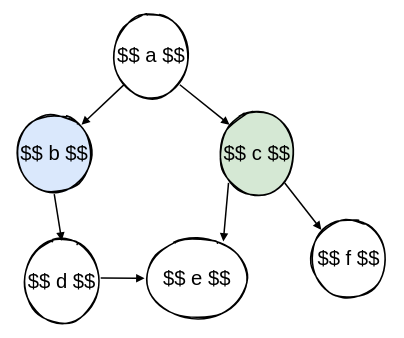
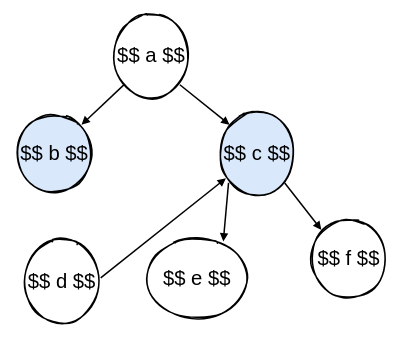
  <mxCell id="0" />
  <mxCell id="1" value="nodes&#10;" parent="0" />
- <mxCell id="2" value="&lt;font style=&quot;font-size: 27px&quot;&gt;$$ c $$&lt;/font&gt;" style="ellipse;whiteSpace=wrap;html=1;strokeWidth=2;fillWeight=2;hachureGap=8;fillColor=#d5e8d4;fillStyle=solid;sketch=1;" parent="1" vertex="1"><mxGeometry x="289.77" y="150" width="103.5" height="108.0" as="geometry" /></mxCell>
+ <mxCell id="2" value="&lt;font style=&quot;font-size: 27px&quot;&gt;$$ c $$&lt;/font&gt;" style="ellipse;whiteSpace=wrap;html=1;strokeWidth=2;fillWeight=2;hachureGap=8;fillColor=#dae8fc;fillStyle=solid;sketch=1;" parent="1" vertex="1"><mxGeometry x="289.77" y="150" width="103.5" height="108.0" as="geometry" /></mxCell>
  <mxCell id="3" value="&lt;font style=&quot;font-size: 27px&quot;&gt;$$ d $$&lt;/font&gt;" style="ellipse;whiteSpace=wrap;html=1;strokeWidth=2;fillWeight=2;hachureGap=8;fillStyle=solid;sketch=1;fillColor=none;" parent="1" vertex="1"><mxGeometry x="30" y="320" width="103.5" height="108.0" as="geometry" /></mxCell>
- <mxCell id="4" value="" style="endArrow=block;html=1;exitX=0.5;exitY=1;exitDx=0;exitDy=0;entryX=0.5;entryY=0;entryDx=0;entryDy=0;endFill=1;strokeWidth=2;" parent="1" source="11" target="3" edge="1"><mxGeometry width="50" height="50" relative="1" as="geometry"><mxPoint x="69.999" y="258.003" as="sourcePoint" /><mxPoint x="0.02" y="313.7" as="targetPoint" /></mxGeometry></mxCell>
  <mxCell id="5" value="" style="endArrow=none;html=1;exitX=0.749;exitY=0.046;exitDx=0;exitDy=0;entryX=0;entryY=1;entryDx=0;entryDy=0;endFill=0;strokeWidth=2;startArrow=block;startFill=1;exitPerimeter=0;" edge="1" parent="1" source="7"><mxGeometry width="50" height="50" relative="1" as="geometry"><mxPoint x="256.996" y="296.599" as="sourcePoint" /><mxPoint x="303.844" y="243.001" as="targetPoint" /></mxGeometry></mxCell>
  <mxCell id="6" value="" style="endArrow=block;html=1;exitX=1;exitY=1;exitDx=0;exitDy=0;entryX=0;entryY=0;entryDx=0;entryDy=0;endFill=1;strokeWidth=2;" edge="1" parent="1" target="12"><mxGeometry width="50" height="50" relative="1" as="geometry"><mxPoint x="378.669" y="243.103" as="sourcePoint" /><mxPoint x="435.614" y="296.599" as="targetPoint" /></mxGeometry></mxCell>
  <mxCell id="7" value="&lt;font style=&quot;font-size: 27px&quot;&gt;$$ e $$&lt;/font&gt;" style="ellipse;whiteSpace=wrap;html=1;strokeWidth=2;fillWeight=2;hachureGap=8;fillColor=none;fillStyle=solid;sketch=1;" vertex="1" parent="1"><mxGeometry x="192" y="316" width="140" height="108.0" as="geometry" /></mxCell>
- <mxCell id="8" value="" style="endArrow=block;html=1;exitX=1.001;exitY=0.459;exitDx=0;exitDy=0;entryX=0;entryY=0.5;entryDx=0;entryDy=0;endFill=1;strokeWidth=2;exitPerimeter=0;" edge="1" parent="1" source="3" target="7"><mxGeometry width="50" height="50" relative="1" as="geometry"><mxPoint x="90.75" y="268" as="sourcePoint" /><mxPoint x="90.75" y="330" as="targetPoint" /></mxGeometry></mxCell>
+ <mxCell id="8" value="" style="endArrow=block;html=1;exitX=1.001;exitY=0.459;exitDx=0;exitDy=0;endFill=1;strokeWidth=2;exitPerimeter=0;" edge="1" parent="1" source="3" target="2"><mxGeometry width="50" height="50" relative="1" as="geometry"><mxPoint x="90.75" y="268" as="sourcePoint" /><mxPoint x="90.75" y="330" as="targetPoint" /></mxGeometry></mxCell>
  <mxCell id="9" value="distrib" parent="0" />
  <mxCell id="10" value="&lt;font style=&quot;font-size: 27px&quot;&gt;$$ a $$&lt;/font&gt;" style="ellipse;whiteSpace=wrap;html=1;strokeWidth=2;fillWeight=2;hachureGap=8;fillStyle=solid;sketch=1;fillColor=none;" parent="9" vertex="1"><mxGeometry x="149" y="20" width="103.5" height="108.0" as="geometry" /></mxCell>
  <mxCell id="11" value="&lt;font style=&quot;font-size: 27px&quot;&gt;$$ b $$&lt;/font&gt;" style="ellipse;whiteSpace=wrap;html=1;strokeWidth=2;fillWeight=2;hachureGap=8;fillColor=#dae8fc;fillStyle=solid;sketch=1;" parent="9" vertex="1"><mxGeometry x="20" y="150" width="103.5" height="108.0" as="geometry" /></mxCell>
  <mxCell id="12" value="&lt;font style=&quot;font-size: 27px&quot;&gt;$$ f $$&lt;/font&gt;" style="ellipse;whiteSpace=wrap;html=1;strokeWidth=2;fillWeight=2;hachureGap=8;fillColor=none;fillStyle=solid;sketch=1;" parent="9" vertex="1"><mxGeometry x="412" y="290" width="103.5" height="108.0" as="geometry" /></mxCell>
  <mxCell id="13" value="" style="endArrow=none;html=1;exitX=1;exitY=0;exitDx=0;exitDy=0;entryX=0;entryY=1;entryDx=0;entryDy=0;endFill=0;strokeWidth=2;startArrow=block;startFill=1;" parent="9" source="11" target="10" edge="1"><mxGeometry width="50" height="50" relative="1" as="geometry"><mxPoint x="-10.25" y="98" as="sourcePoint" /><mxPoint x="47.25" y="38" as="targetPoint" /></mxGeometry></mxCell>
  <mxCell id="14" value="arrows" parent="0" />
  <mxCell id="15" value="" style="endArrow=block;html=1;exitX=1;exitY=1;exitDx=0;exitDy=0;entryX=0;entryY=0;entryDx=0;entryDy=0;endFill=1;strokeWidth=2;" parent="14" target="2" edge="1"><mxGeometry width="50" height="50" relative="1" as="geometry"><mxPoint x="238.999" y="112.303" as="sourcePoint" /><mxPoint x="169.02" y="168" as="targetPoint" /></mxGeometry></mxCell>
